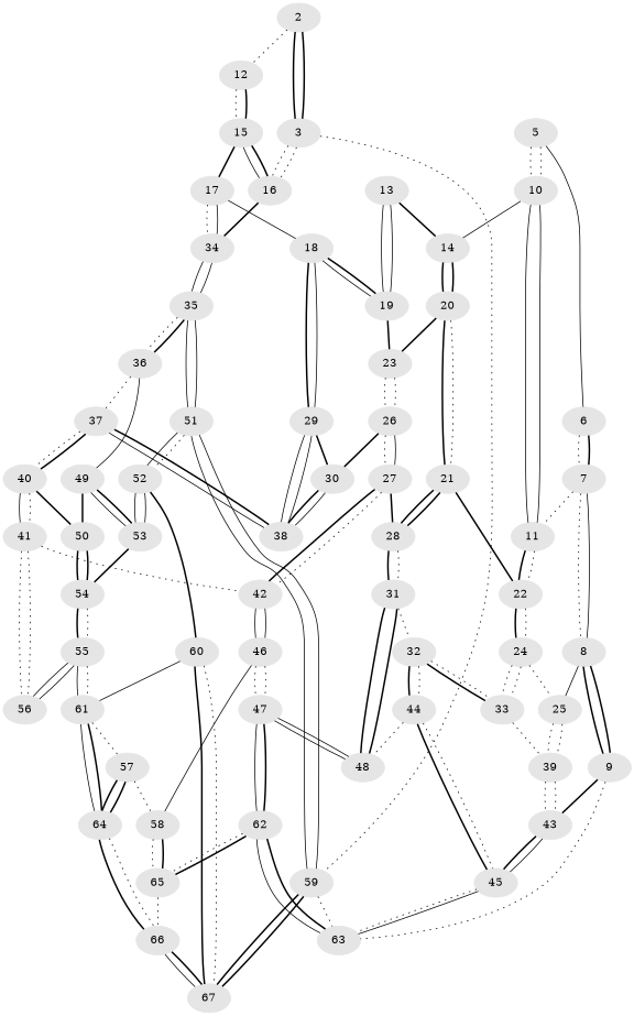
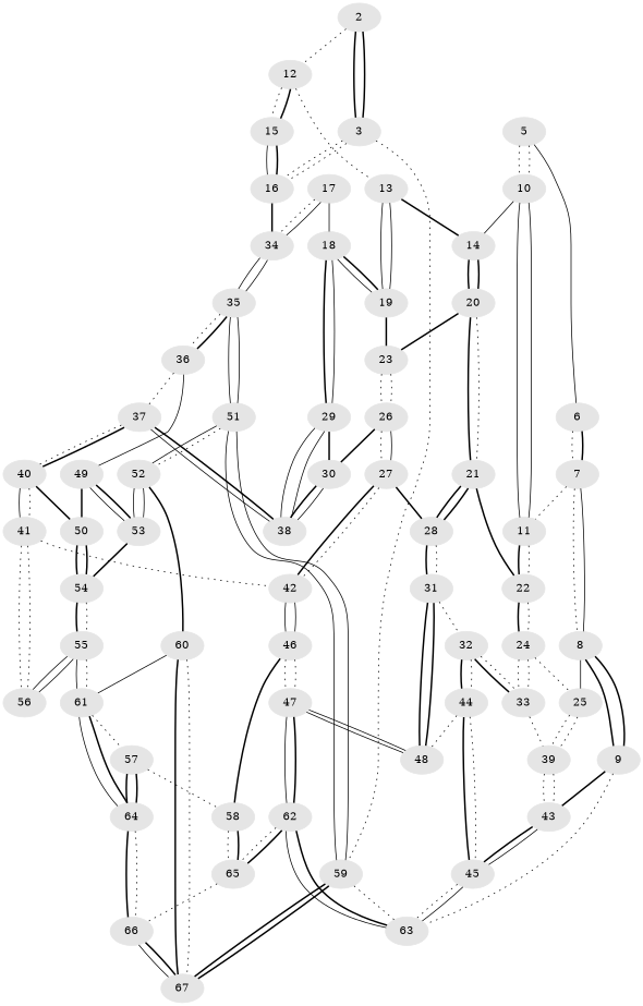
  graph {
    node [color=gray90 style=filled]
    edge [style=bold]
    2
    3
    12
    5
    6
    10
    16
    59
    13
    15
    34
    63
    67
    7
    9
    43
    11
    14
    8
    25
    22
    39
    45
    20
    24
    19
    17
    23
    21
    18
    35
    29
    30
    38
    26
    28
    31
    33
    27
    42
    46
    32
    48
    44
    36
    51
    37
    49
    52
    40
    50
    53
    41
    56
    54
    47
    58
    62
    65
    55
    60
    61
    57
    64
    66
    2 -- 3
    2 -- 3
    2 -- 12 [style=dotted]
    3 -- 16 [style=dotted]
    3 -- 16 [style=dotted]
    3 -- 59 [style=dotted]
+   12 -- 13 [style=dotted]
    12 -- 15 [style=dotted]
    12 -- 15
    5 -- 6 [style=solid]
    5 -- 10 [style=dotted]
    5 -- 10 [style=dotted]
    6 -- 7 [style=dotted]
    6 -- 7
    10 -- 11 [style=solid]
    10 -- 11 [style=solid]
    10 -- 14 [style=solid]
    16 -- 34
    59 -- 63 [style=dotted]
    59 -- 67
    59 -- 67
    13 -- 14
    13 -- 19 [style=solid]
    13 -- 19 [style=solid]
    15 -- 16 [style=solid]
    15 -- 16
-   15 -- 17
    34 -- 35 [style=solid]
    34 -- 35 [style=solid]
    7 -- 11 [style=dotted]
    7 -- 8 [style=dotted]
    7 -- 8 [style=solid]
    9 -- 63 [style=dotted]
    9 -- 43
    43 -- 45
    43 -- 45 [style=solid]
    11 -- 22
    11 -- 22 [style=dotted]
    14 -- 20
    14 -- 20
    8 -- 9
    8 -- 9
    8 -- 25 [style=solid]
    25 -- 39 [style=dotted]
    25 -- 39 [style=dotted]
    22 -- 24
    22 -- 24 [style=dotted]
    39 -- 43 [style=dotted]
    39 -- 43 [style=dotted]
    45 -- 63 [style=dotted]
    45 -- 63 [style=solid]
    20 -- 23
    20 -- 21
    20 -- 21 [style=dotted]
    24 -- 25 [style=dotted]
    24 -- 33 [style=dotted]
    24 -- 33 [style=dotted]
    19 -- 23
    17 -- 34 [style=dotted]
    17 -- 34 [style=solid]
    17 -- 18 [style=solid]
    23 -- 26 [style=dotted]
    23 -- 26 [style=dotted]
    21 -- 22
    21 -- 28
    21 -- 28
    18 -- 19 [style=solid]
    18 -- 19
    18 -- 29
    18 -- 29 [style=solid]
    35 -- 36 [style=dotted]
    35 -- 36
    35 -- 51 [style=solid]
    35 -- 51 [style=solid]
    29 -- 30
    29 -- 38 [style=solid]
    29 -- 38 [style=solid]
    30 -- 38
    30 -- 38 [style=solid]
    26 -- 30
    26 -- 27 [style=dotted]
    26 -- 27 [style=solid]
    28 -- 31
    28 -- 31 [style=dotted]
    31 -- 32 [style=dotted]
    31 -- 48
    31 -- 48
    33 -- 39 [style=dotted]
    27 -- 28
    27 -- 42
    27 -- 42 [style=dotted]
    42 -- 46 [style=solid]
    42 -- 46 [style=solid]
    46 -- 47 [style=dotted]
    46 -- 47 [style=dotted]
-   46 -- 58 [style=solid]
+   46 -- 58
    32 -- 33
    32 -- 33 [style=dotted]
    32 -- 44
    32 -- 44 [style=dotted]
    44 -- 45
    44 -- 45 [style=dotted]
    44 -- 48 [style=dotted]
    36 -- 37 [style=dotted]
    36 -- 49 [style=solid]
    51 -- 59 [style=solid]
    51 -- 59 [style=solid]
    51 -- 52 [style=solid]
    51 -- 52 [style=dotted]
    37 -- 38 [style=solid]
    37 -- 38
    37 -- 40 [style=dotted]
    37 -- 40
    49 -- 50
    49 -- 53 [style=solid]
    49 -- 53
    52 -- 53 [style=solid]
    52 -- 53 [style=solid]
    52 -- 60
    40 -- 50
    40 -- 41 [style=solid]
    40 -- 41 [style=dotted]
    50 -- 54
    50 -- 54
    53 -- 54
    41 -- 42 [style=dotted]
    41 -- 56 [style=dotted]
    41 -- 56 [style=dotted]
    54 -- 55
    54 -- 55 [style=dotted]
    47 -- 48 [style=solid]
    47 -- 48 [style=solid]
    47 -- 62 [style=solid]
    47 -- 62
    58 -- 65 [style=dotted]
    58 -- 65
    62 -- 63 [style=solid]
    62 -- 63
    62 -- 65 [style=dotted]
    62 -- 65
    65 -- 66 [style=dotted]
    55 -- 56 [style=solid]
    55 -- 56 [style=solid]
    55 -- 61 [style=solid]
    55 -- 61 [style=dotted]
    60 -- 67
    60 -- 67 [style=dotted]
    60 -- 61 [style=solid]
    61 -- 57 [style=dotted]
    61 -- 64 [style=solid]
    61 -- 64
    57 -- 58 [style=dotted]
    57 -- 64
    57 -- 64
    64 -- 66
    64 -- 66 [style=dotted]
    66 -- 67 [style=solid]
    66 -- 67
  }
